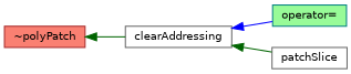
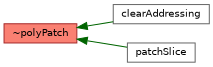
  digraph {
    rankdir=LR
    node [color=gray40 fillcolor=white fontname=Helvetica fontsize=10 shape=record style=filled]
    edge [color=darkgreen dir=back fontname=Helvetica fontsize=10 labelfontname=Helvetica labelfontsize=10 style=solid]
    n1 [fontcolor=black height=0.2 label=clearAddressing width=0.4]
-   n2 [color=teal fillcolor=palegreen height=0.2 label="operator=" width=0.4]
    n3 [height=0.2 label=patchSlice width=0.4]
    n4 [color=brown fillcolor=salmon height=0.2 label="~polyPatch" width=0.4]
-   n1 -> n2 [color=blue]
-   n1 -> n3
+   n4 -> n3
    n4 -> n1
  }
